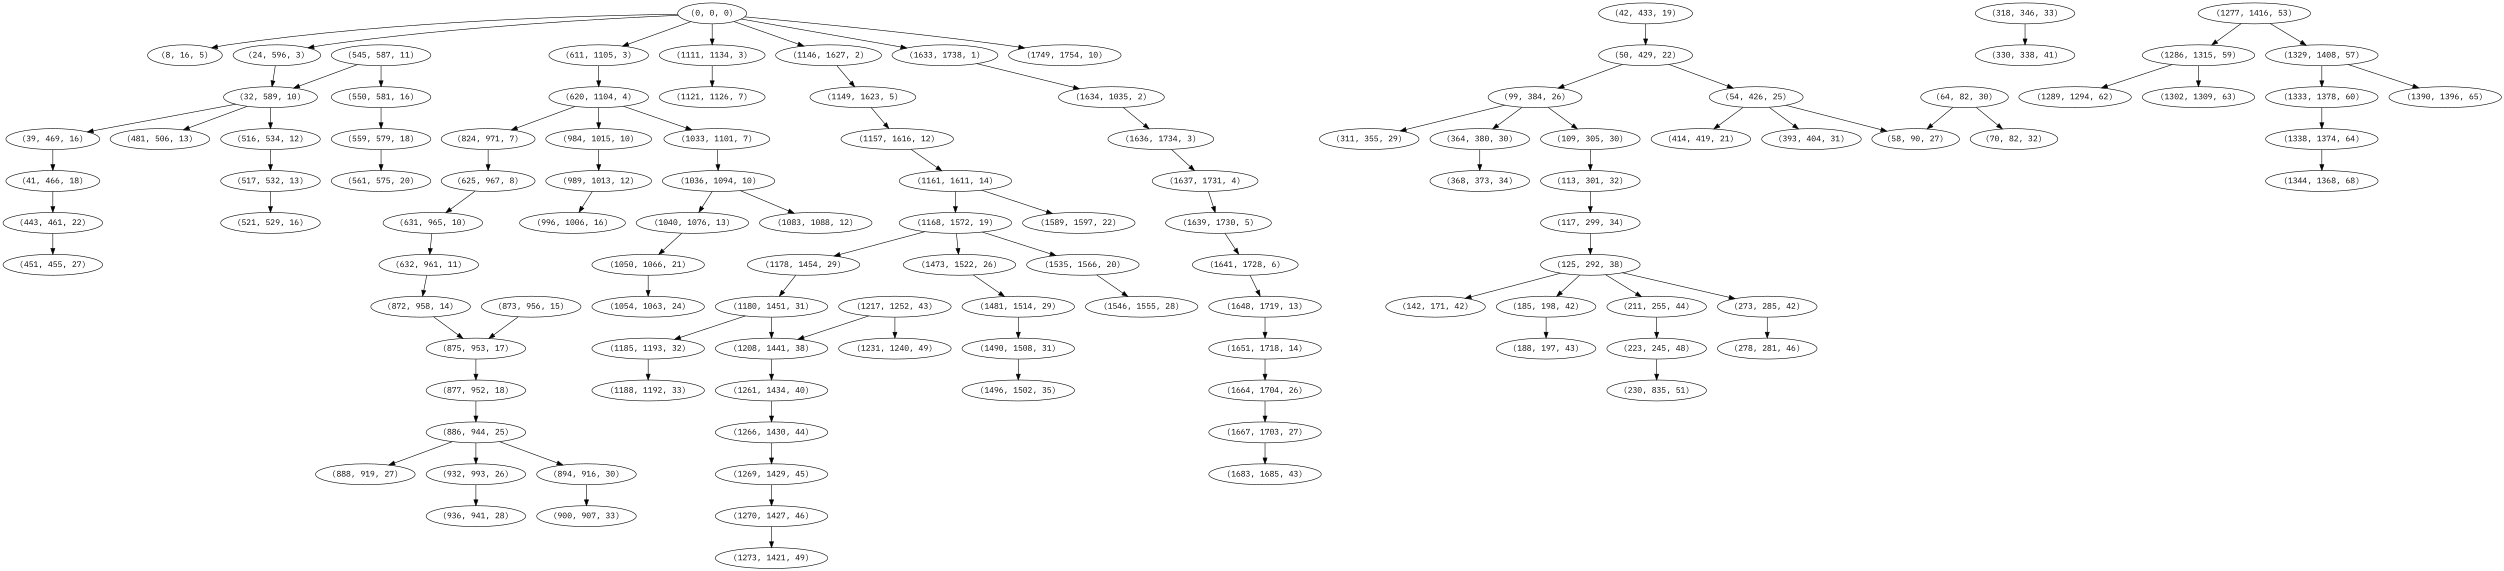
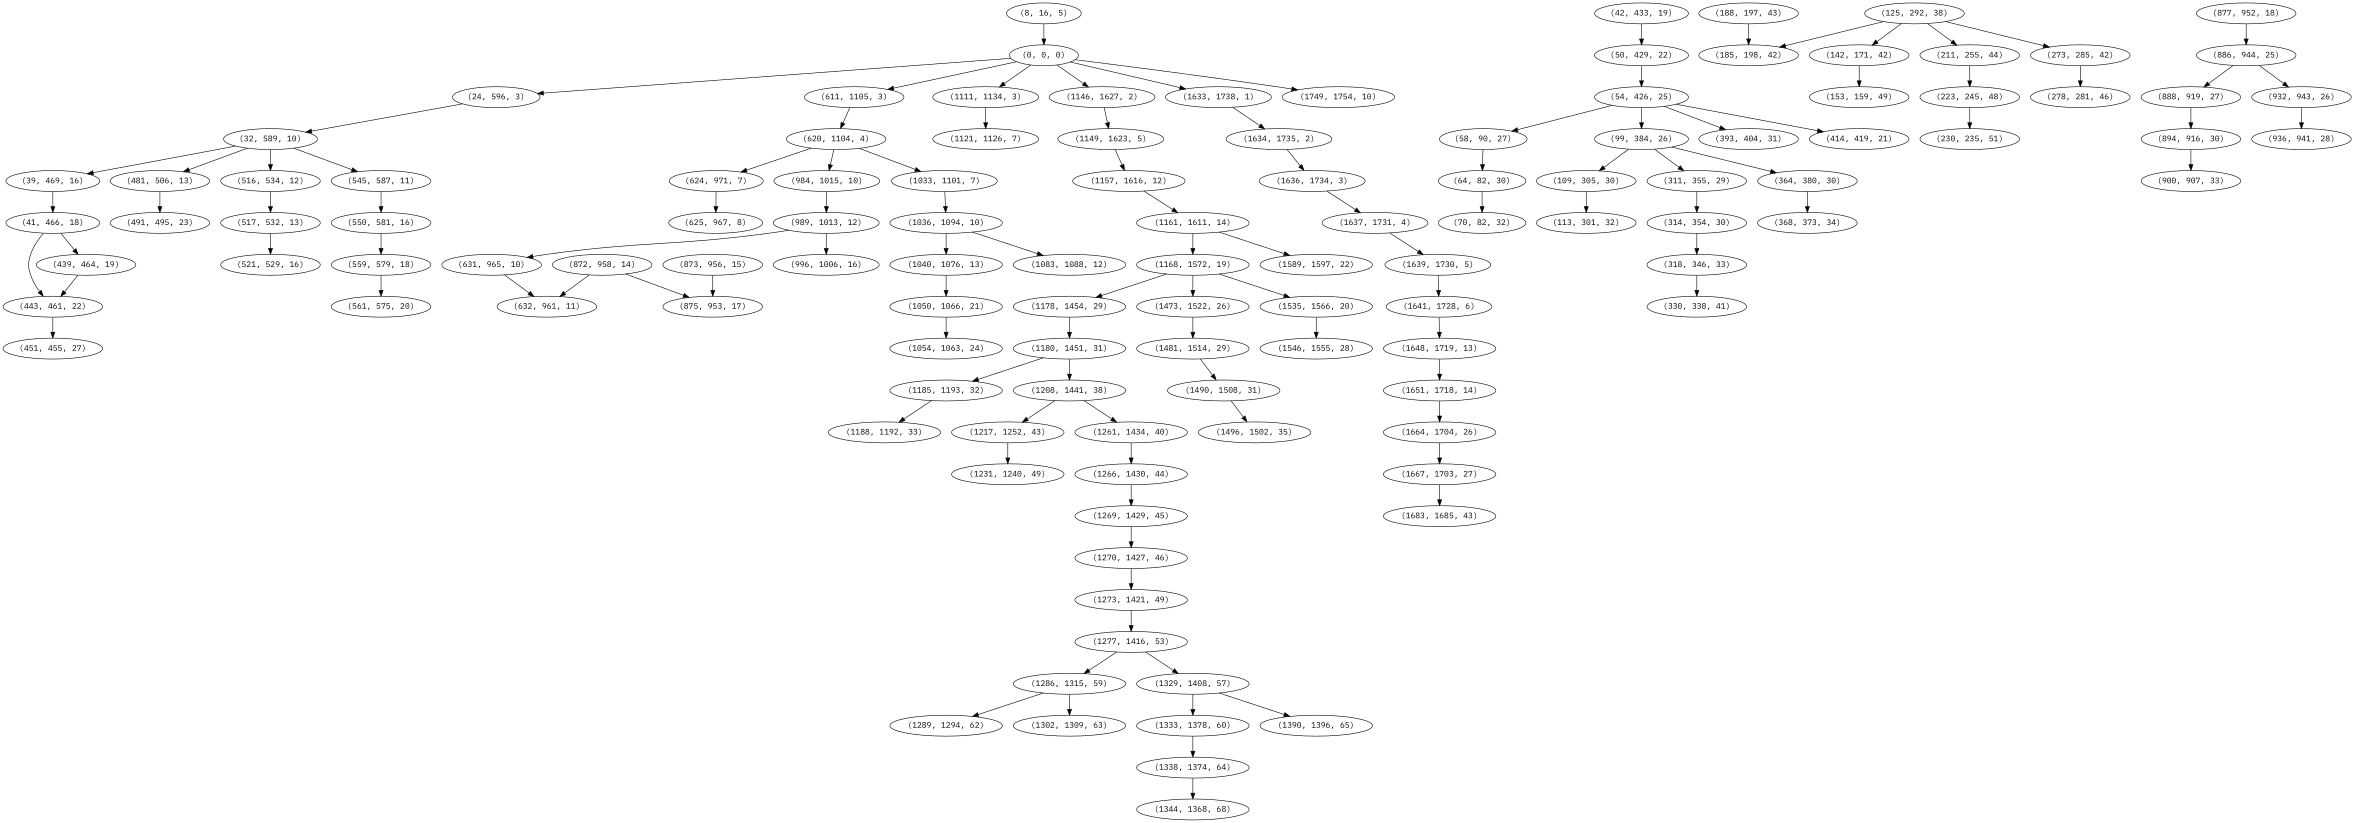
  digraph {
    fontname="IBM Plex Mono"
    node [fontname="IBM Plex Mono"]
    edge [fontname="IBM Plex Mono"]
    "(0, 0, 0)"
    "(8, 16, 5)"
    "(24, 596, 3)"
    "(611, 1105, 3)"
    "(1111, 1134, 3)"
    "(1146, 1627, 2)"
    "(1633, 1738, 1)"
    "(1749, 1754, 10)"
    "(32, 589, 10)"
    "(620, 1104, 4)"
    "(1121, 1126, 7)"
    "(1149, 1623, 5)"
-   "(1634, 1735, 2)" [label="(1634, 1035, 2)"]
+   "(1634, 1735, 2)"
    "(39, 469, 16)"
    "(481, 506, 13)"
    "(516, 534, 12)"
    "(545, 587, 11)"
    "(41, 466, 18)"
+   "(491, 495, 23)"
    "(517, 532, 13)"
    "(550, 581, 16)"
+   "(439, 464, 19)"
    "(443, 461, 22)"
    "(42, 433, 19)"
    "(50, 429, 22)"
    "(54, 426, 25)"
    "(58, 90, 27)"
    "(99, 384, 26)"
    "(393, 404, 31)"
    n30 [label="(414, 419, 21)"]
    n31 [label="(64, 82, 30)"]
    "(109, 305, 30)"
    "(311, 355, 29)"
    "(364, 380, 30)"
    "(70, 82, 32)"
    "(113, 301, 32)"
+   "(314, 354, 30)"
    "(368, 373, 34)"
-   "(117, 299, 34)"
    "(125, 292, 38)"
    "(142, 171, 42)"
    "(185, 198, 42)"
    "(211, 255, 44)"
    "(273, 285, 42)"
+   "(153, 159, 49)"
    "(188, 197, 43)"
    "(223, 245, 48)"
    "(278, 281, 46)"
-   "(230, 235, 51)" [label="(230, 835, 51)"]
+   "(230, 235, 51)"
    "(318, 346, 33)"
    "(330, 338, 41)"
    "(451, 455, 27)"
    "(521, 529, 16)"
    "(559, 579, 18)"
    "(561, 575, 20)"
-   "(624, 971, 7)" [label="(824, 971, 7)"]
+   "(624, 971, 7)"
    "(984, 1015, 10)"
    "(1033, 1101, 7)"
    "(625, 967, 8)"
    "(989, 1013, 12)"
    "(1036, 1094, 10)"
    "(631, 965, 10)"
    "(632, 961, 11)"
    "(872, 958, 14)"
    "(875, 953, 17)"
    "(873, 956, 15)"
    "(877, 952, 18)"
    "(886, 944, 25)"
    "(888, 919, 27)"
-   "(932, 943, 26)" [label="(932, 993, 26)"]
+   "(932, 943, 26)"
    "(894, 916, 30)"
    "(936, 941, 28)"
    "(900, 907, 33)"
    "(996, 1006, 16)"
    "(1040, 1076, 13)"
    "(1083, 1088, 12)"
    "(1050, 1066, 21)"
    "(1054, 1063, 24)"
    "(1157, 1616, 12)"
    "(1161, 1611, 14)"
    "(1168, 1572, 19)"
    "(1589, 1597, 22)"
    "(1178, 1454, 29)"
    "(1473, 1522, 26)"
    "(1535, 1566, 20)"
    "(1180, 1451, 31)"
    "(1481, 1514, 29)"
    "(1546, 1555, 28)"
    "(1185, 1193, 32)"
    "(1208, 1441, 38)"
    "(1188, 1192, 33)"
    "(1217, 1252, 43)"
    "(1261, 1434, 40)"
    "(1231, 1240, 49)"
    "(1266, 1430, 44)"
    "(1269, 1429, 45)"
    "(1270, 1427, 46)"
    "(1273, 1421, 49)"
    "(1277, 1416, 53)"
    "(1286, 1315, 59)"
    "(1329, 1408, 57)"
    "(1289, 1294, 62)"
    "(1302, 1309, 63)"
    "(1333, 1378, 60)"
    "(1390, 1396, 65)"
    "(1338, 1374, 64)"
    "(1344, 1368, 68)"
    "(1490, 1508, 31)"
    "(1496, 1502, 35)"
    "(1636, 1734, 3)"
    "(1637, 1731, 4)"
    "(1639, 1730, 5)"
    "(1641, 1728, 6)"
    "(1648, 1719, 13)"
    "(1651, 1718, 14)"
    "(1664, 1704, 26)"
    "(1667, 1703, 27)"
    "(1683, 1685, 43)"
-   "(0, 0, 0)" -> "(8, 16, 5)"
+   "(8, 16, 5)" -> "(0, 0, 0)"
    "(0, 0, 0)" -> "(24, 596, 3)"
    "(0, 0, 0)" -> "(611, 1105, 3)"
    "(0, 0, 0)" -> "(1111, 1134, 3)"
    "(0, 0, 0)" -> "(1146, 1627, 2)"
    "(0, 0, 0)" -> "(1633, 1738, 1)"
    "(0, 0, 0)" -> "(1749, 1754, 10)"
    "(24, 596, 3)" -> "(32, 589, 10)"
    "(611, 1105, 3)" -> "(620, 1104, 4)"
    "(1111, 1134, 3)" -> "(1121, 1126, 7)"
    "(1146, 1627, 2)" -> "(1149, 1623, 5)"
    "(1633, 1738, 1)" -> "(1634, 1735, 2)"
    "(32, 589, 10)" -> "(39, 469, 16)"
    "(32, 589, 10)" -> "(481, 506, 13)"
    "(32, 589, 10)" -> "(516, 534, 12)"
-   "(545, 587, 11)" -> "(32, 589, 10)"
+   "(32, 589, 10)" -> "(545, 587, 11)"
    "(620, 1104, 4)" -> "(624, 971, 7)"
    "(620, 1104, 4)" -> "(984, 1015, 10)"
    "(620, 1104, 4)" -> "(1033, 1101, 7)"
    "(1149, 1623, 5)" -> "(1157, 1616, 12)"
    "(1634, 1735, 2)" -> "(1636, 1734, 3)"
    "(39, 469, 16)" -> "(41, 466, 18)"
+   "(481, 506, 13)" -> "(491, 495, 23)"
    "(516, 534, 12)" -> "(517, 532, 13)"
    "(545, 587, 11)" -> "(550, 581, 16)"
+   "(41, 466, 18)" -> "(439, 464, 19)"
    "(41, 466, 18)" -> "(443, 461, 22)"
    "(517, 532, 13)" -> "(521, 529, 16)"
    "(550, 581, 16)" -> "(559, 579, 18)"
+   "(439, 464, 19)" -> "(443, 461, 22)"
    "(443, 461, 22)" -> "(451, 455, 27)"
    "(42, 433, 19)" -> "(50, 429, 22)"
    "(50, 429, 22)" -> "(54, 426, 25)"
    "(54, 426, 25)" -> "(58, 90, 27)"
-   "(50, 429, 22)" -> "(99, 384, 26)"
+   "(54, 426, 25)" -> "(99, 384, 26)"
    "(54, 426, 25)" -> "(393, 404, 31)"
    "(54, 426, 25)" -> n30
-   n31 -> "(58, 90, 27)"
+   "(58, 90, 27)" -> n31
    "(99, 384, 26)" -> "(109, 305, 30)"
    "(99, 384, 26)" -> "(311, 355, 29)"
    "(99, 384, 26)" -> "(364, 380, 30)"
    n31 -> "(70, 82, 32)"
    "(109, 305, 30)" -> "(113, 301, 32)"
+   "(311, 355, 29)" -> "(314, 354, 30)"
    "(364, 380, 30)" -> "(368, 373, 34)"
-   "(113, 301, 32)" -> "(117, 299, 34)"
-   "(117, 299, 34)" -> "(125, 292, 38)"
+   "(314, 354, 30)" -> "(318, 346, 33)"
    "(125, 292, 38)" -> "(142, 171, 42)"
    "(125, 292, 38)" -> "(185, 198, 42)"
    "(125, 292, 38)" -> "(211, 255, 44)"
    "(125, 292, 38)" -> "(273, 285, 42)"
-   "(185, 198, 42)" -> "(188, 197, 43)"
+   "(142, 171, 42)" -> "(153, 159, 49)"
+   "(188, 197, 43)" -> "(185, 198, 42)"
    "(211, 255, 44)" -> "(223, 245, 48)"
    "(273, 285, 42)" -> "(278, 281, 46)"
    "(223, 245, 48)" -> "(230, 235, 51)"
    "(318, 346, 33)" -> "(330, 338, 41)"
    "(559, 579, 18)" -> "(561, 575, 20)"
    "(624, 971, 7)" -> "(625, 967, 8)"
    "(984, 1015, 10)" -> "(989, 1013, 12)"
    "(1033, 1101, 7)" -> "(1036, 1094, 10)"
-   "(625, 967, 8)" -> "(631, 965, 10)"
+   "(989, 1013, 12)" -> "(631, 965, 10)"
    "(989, 1013, 12)" -> "(996, 1006, 16)"
    "(1036, 1094, 10)" -> "(1040, 1076, 13)"
    "(1036, 1094, 10)" -> "(1083, 1088, 12)"
    "(631, 965, 10)" -> "(632, 961, 11)"
-   "(632, 961, 11)" -> "(872, 958, 14)"
+   "(872, 958, 14)" -> "(632, 961, 11)"
    "(872, 958, 14)" -> "(875, 953, 17)"
-   "(875, 953, 17)" -> "(877, 952, 18)"
    "(873, 956, 15)" -> "(875, 953, 17)"
    "(877, 952, 18)" -> "(886, 944, 25)"
    "(886, 944, 25)" -> "(888, 919, 27)"
    "(886, 944, 25)" -> "(932, 943, 26)"
-   "(886, 944, 25)" -> "(894, 916, 30)"
+   "(888, 919, 27)" -> "(894, 916, 30)"
    "(932, 943, 26)" -> "(936, 941, 28)"
    "(894, 916, 30)" -> "(900, 907, 33)"
    "(1040, 1076, 13)" -> "(1050, 1066, 21)"
    "(1050, 1066, 21)" -> "(1054, 1063, 24)"
    "(1157, 1616, 12)" -> "(1161, 1611, 14)"
    "(1161, 1611, 14)" -> "(1168, 1572, 19)"
    "(1161, 1611, 14)" -> "(1589, 1597, 22)"
    "(1168, 1572, 19)" -> "(1178, 1454, 29)"
    "(1168, 1572, 19)" -> "(1473, 1522, 26)"
    "(1168, 1572, 19)" -> "(1535, 1566, 20)"
    "(1178, 1454, 29)" -> "(1180, 1451, 31)"
    "(1473, 1522, 26)" -> "(1481, 1514, 29)"
    "(1535, 1566, 20)" -> "(1546, 1555, 28)"
    "(1180, 1451, 31)" -> "(1185, 1193, 32)"
    "(1180, 1451, 31)" -> "(1208, 1441, 38)"
    "(1481, 1514, 29)" -> "(1490, 1508, 31)"
    "(1185, 1193, 32)" -> "(1188, 1192, 33)"
-   "(1217, 1252, 43)" -> "(1208, 1441, 38)"
+   "(1208, 1441, 38)" -> "(1217, 1252, 43)"
    "(1208, 1441, 38)" -> "(1261, 1434, 40)"
    "(1217, 1252, 43)" -> "(1231, 1240, 49)"
    "(1261, 1434, 40)" -> "(1266, 1430, 44)"
    "(1266, 1430, 44)" -> "(1269, 1429, 45)"
    "(1269, 1429, 45)" -> "(1270, 1427, 46)"
    "(1270, 1427, 46)" -> "(1273, 1421, 49)"
+   "(1273, 1421, 49)" -> "(1277, 1416, 53)"
    "(1277, 1416, 53)" -> "(1286, 1315, 59)"
    "(1277, 1416, 53)" -> "(1329, 1408, 57)"
    "(1286, 1315, 59)" -> "(1289, 1294, 62)"
    "(1286, 1315, 59)" -> "(1302, 1309, 63)"
    "(1329, 1408, 57)" -> "(1333, 1378, 60)"
    "(1329, 1408, 57)" -> "(1390, 1396, 65)"
    "(1333, 1378, 60)" -> "(1338, 1374, 64)"
    "(1338, 1374, 64)" -> "(1344, 1368, 68)"
    "(1490, 1508, 31)" -> "(1496, 1502, 35)"
    "(1636, 1734, 3)" -> "(1637, 1731, 4)"
    "(1637, 1731, 4)" -> "(1639, 1730, 5)"
    "(1639, 1730, 5)" -> "(1641, 1728, 6)"
    "(1641, 1728, 6)" -> "(1648, 1719, 13)"
    "(1648, 1719, 13)" -> "(1651, 1718, 14)"
    "(1651, 1718, 14)" -> "(1664, 1704, 26)"
    "(1664, 1704, 26)" -> "(1667, 1703, 27)"
    "(1667, 1703, 27)" -> "(1683, 1685, 43)"
  }
